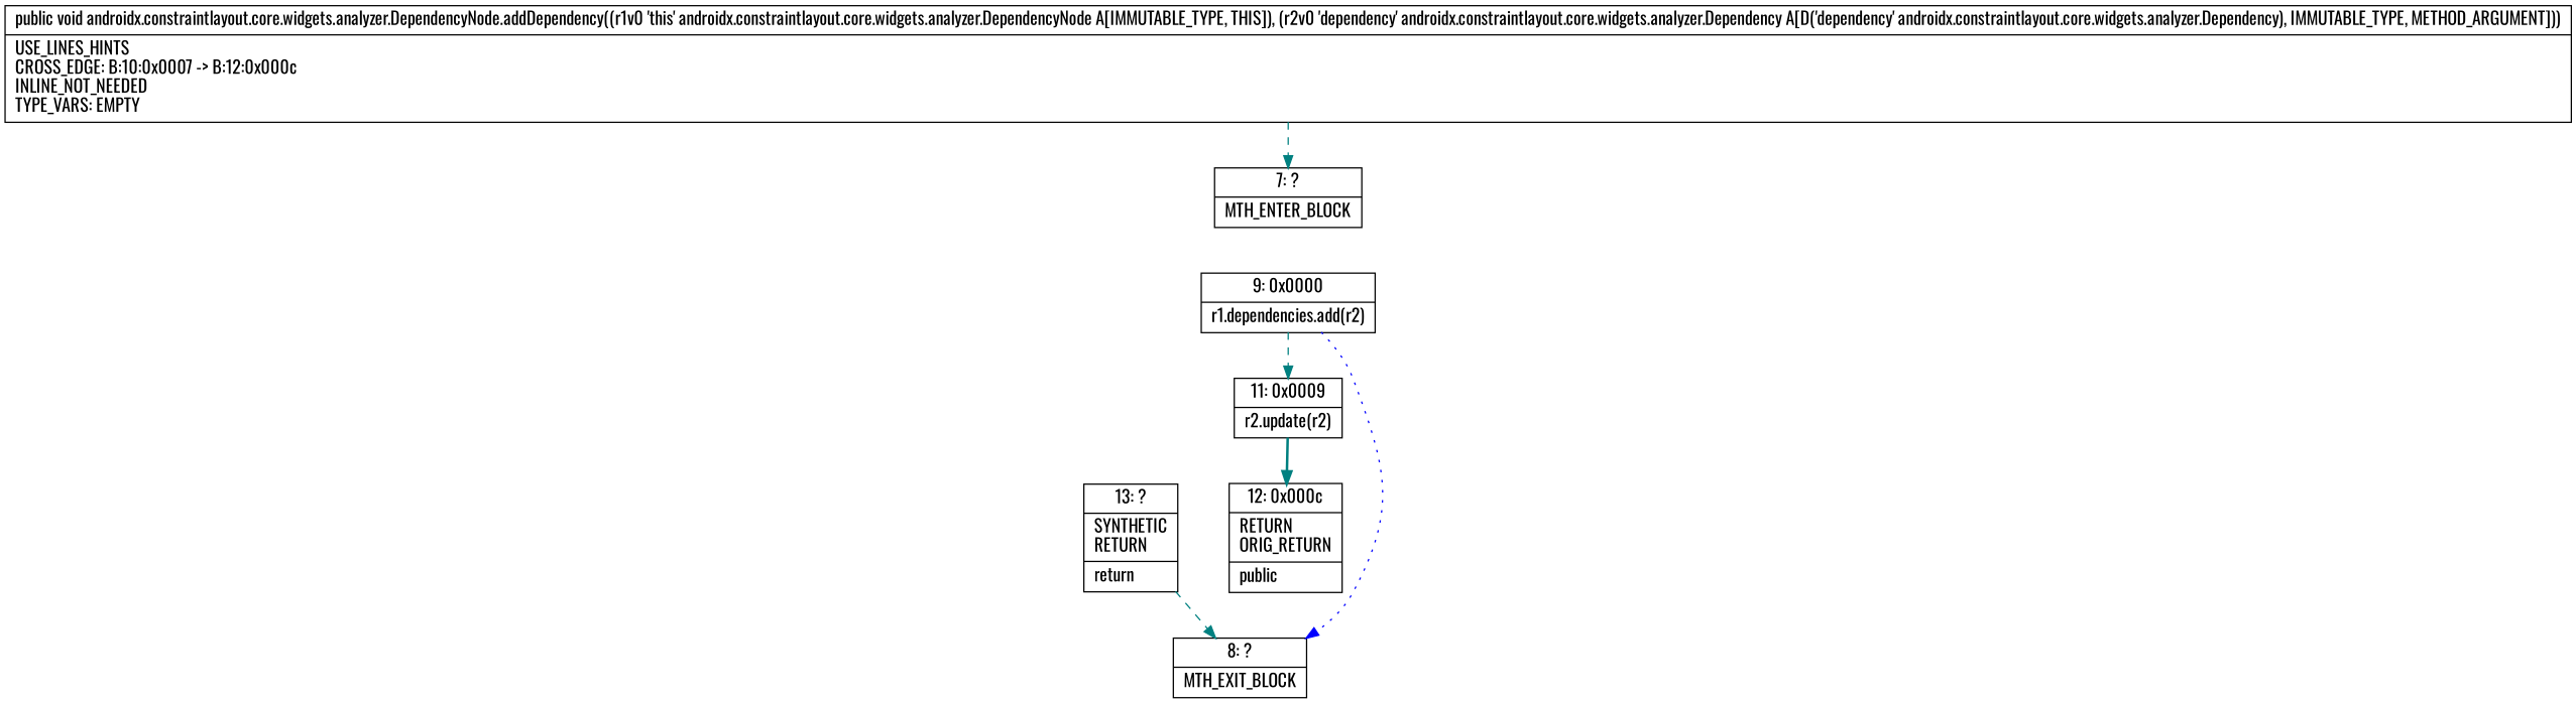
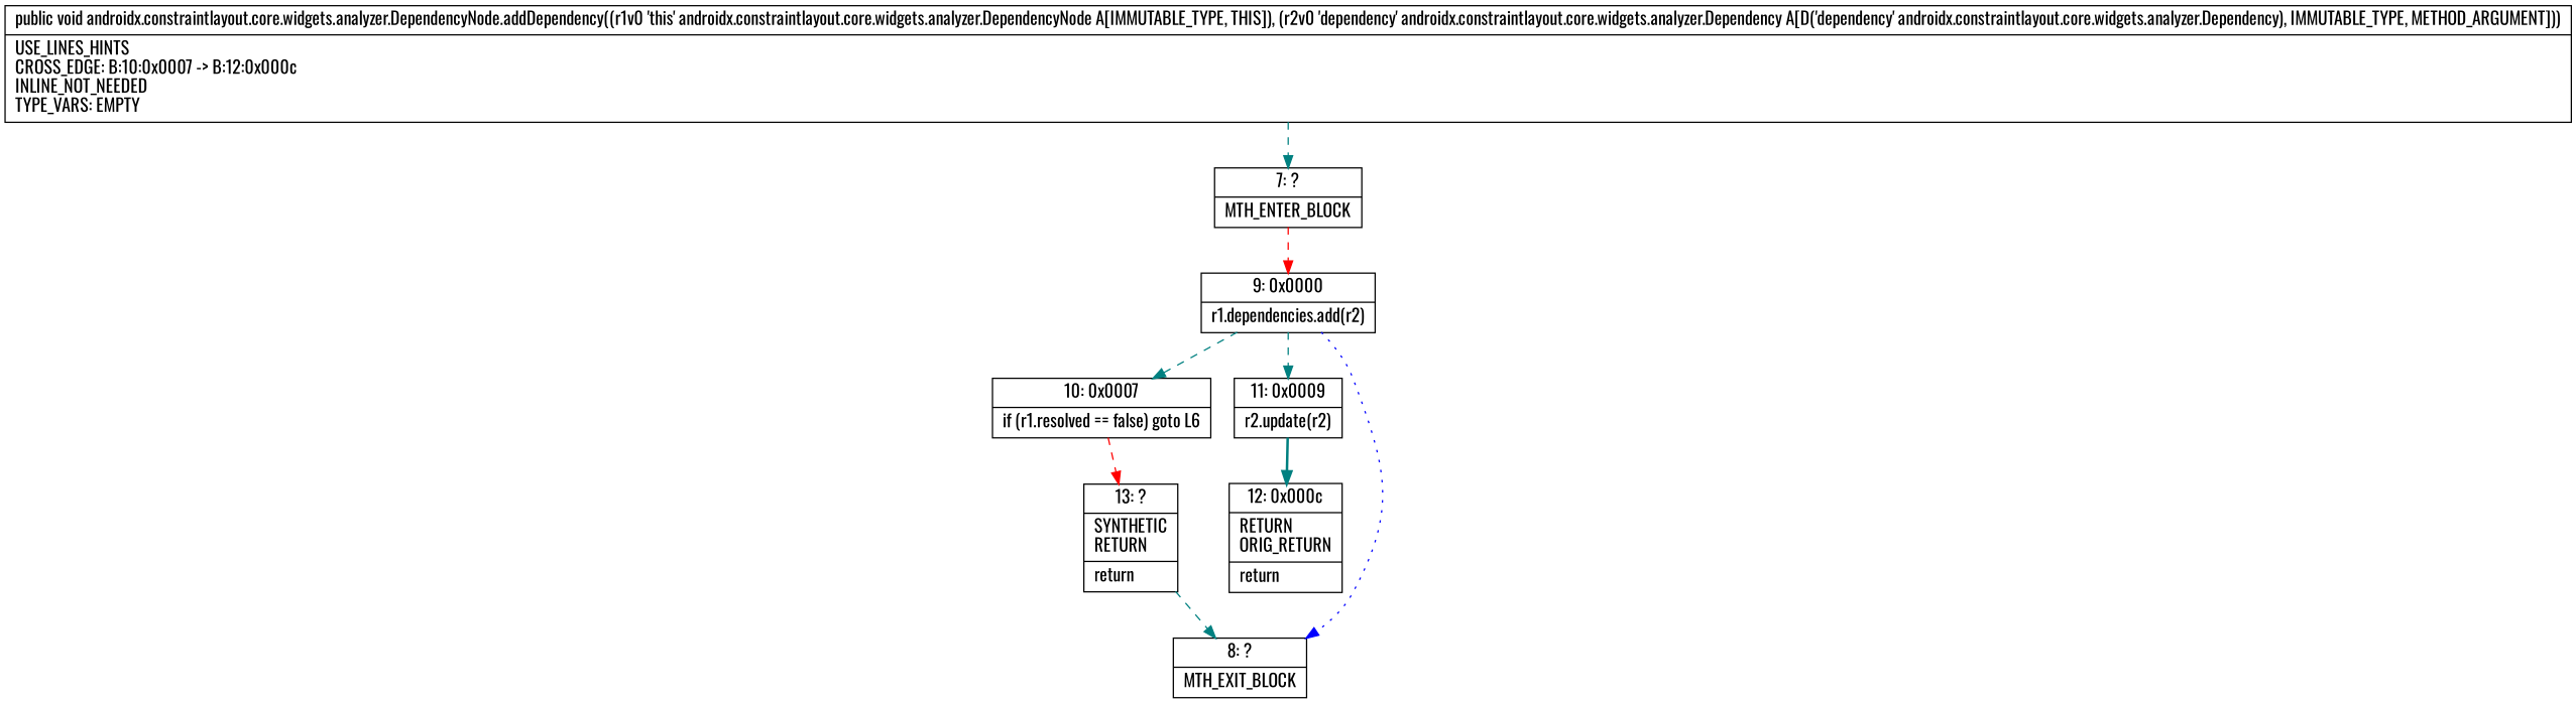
  digraph {
    fontname=Oswald
    node [fontname=Oswald shape=record]
    edge [color=teal fontname=Oswald style=dashed]
    n1 [label="{7\:\ ?|MTH_ENTER_BLOCK\l}"]
    n2 [label="{9\:\ 0x0000|r1.dependencies.add(r2)\l}"]
+   n3 [label="{10\:\ 0x0007|if (r1.resolved == false) goto L6\l}"]
    n4 [label="{11\:\ 0x0009|r2.update(r2)\l}"]
    n5 [label="{8\:\ ?|MTH_EXIT_BLOCK\l}"]
    n6 [label="{13\:\ ?|SYNTHETIC\lRETURN\l|return\l}"]
-   n7 [label="{12\:\ 0x000c|RETURN\lORIG_RETURN\l|public\l}"]
+   n7 [label="{12\:\ 0x000c|RETURN\lORIG_RETURN\l|return\l}"]
    n8 [label="{public void androidx.constraintlayout.core.widgets.analyzer.DependencyNode.addDependency((r1v0 'this' androidx.constraintlayout.core.widgets.analyzer.DependencyNode A[IMMUTABLE_TYPE, THIS]), (r2v0 'dependency' androidx.constraintlayout.core.widgets.analyzer.Dependency A[D('dependency' androidx.constraintlayout.core.widgets.analyzer.Dependency), IMMUTABLE_TYPE, METHOD_ARGUMENT]))  | USE_LINES_HINTS\lCROSS_EDGE: B:10:0x0007 \-\> B:12:0x000c\lINLINE_NOT_NEEDED\lTYPE_VARS: EMPTY\l}"]
+   n1 -> n2 [color=red]
+   n2 -> n3
    n2 -> n4
    n2 -> n5 [color=blue style=dotted]
+   n3 -> n6 [color=red]
    n4 -> n7 [style=bold]
    n6 -> n5
    n8 -> n1
  }
